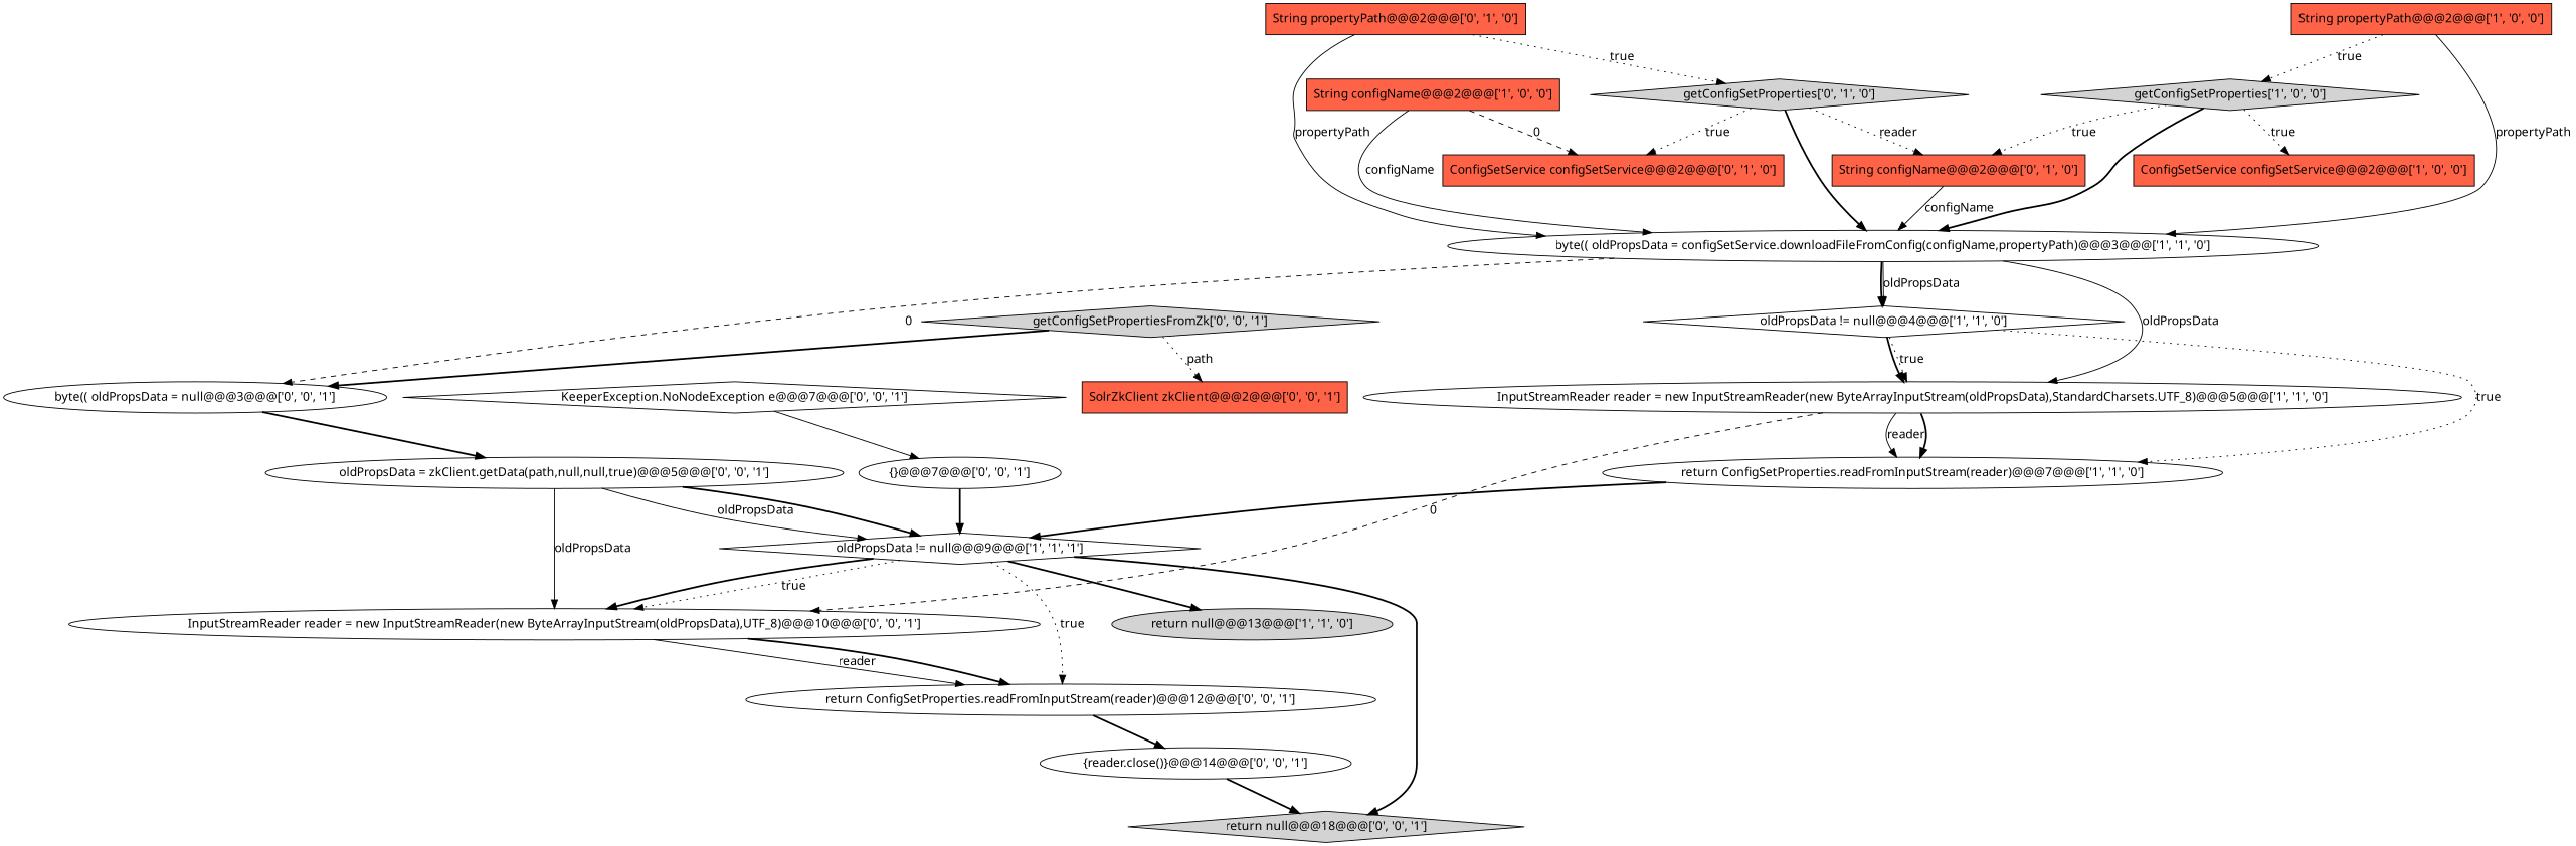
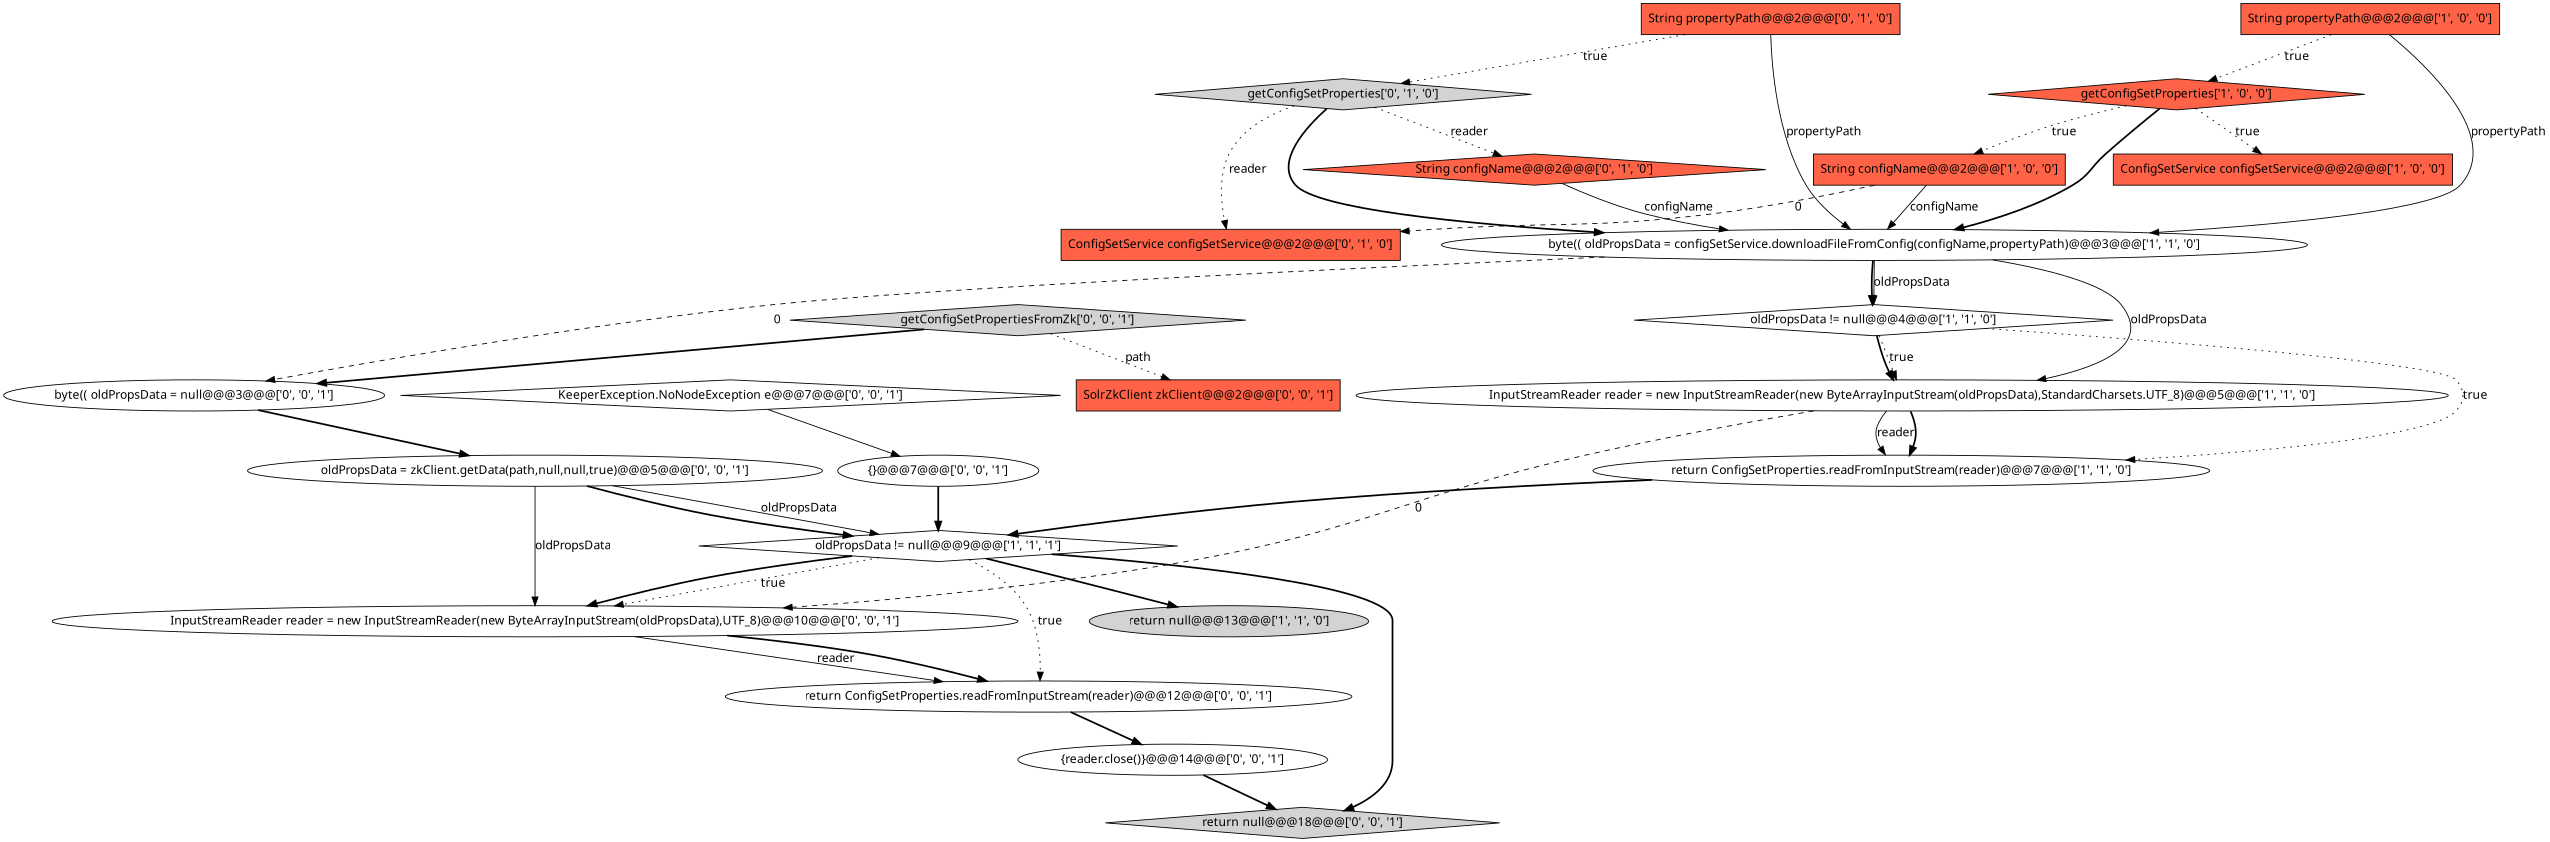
  digraph {
    fontname="Noto Sans"
    node [fillcolor=white fontname="Noto Sans" shape=ellipse style=filled]
    edge [fontname="Noto Sans" style=bold]
    n1 [fillcolor=lightgray label="getConfigSetProperties['0', '1', '0']" shape=diamond]
    n2 [fillcolor=tomato label="ConfigSetService configSetService@@@2@@@['0', '1', '0']" shape=box]
-   n3 [fillcolor=tomato label="String configName@@@2@@@['0', '1', '0']" shape=box]
+   n3 [fillcolor=tomato label="String configName@@@2@@@['0', '1', '0']" shape=diamond]
    n4 [label="byte(( oldPropsData = configSetService.downloadFileFromConfig(configName,propertyPath)@@@3@@@['1', '1', '0']"]
    n5 [label="byte(( oldPropsData = null@@@3@@@['0', '0', '1']"]
    n6 [label="oldPropsData != null@@@4@@@['1', '1', '0']" shape=diamond]
    n7 [label="InputStreamReader reader = new InputStreamReader(new ByteArrayInputStream(oldPropsData),StandardCharsets.UTF_8)@@@5@@@['1', '1', '0']"]
    n8 [fillcolor=tomato label="String propertyPath@@@2@@@['0', '1', '0']" shape=box]
    n9 [label="oldPropsData = zkClient.getData(path,null,null,true)@@@5@@@['0', '0', '1']"]
    n10 [label="InputStreamReader reader = new InputStreamReader(new ByteArrayInputStream(oldPropsData),UTF_8)@@@10@@@['0', '0', '1']"]
    n11 [label="oldPropsData != null@@@9@@@['1', '1', '1']" shape=diamond]
    n12 [label="return ConfigSetProperties.readFromInputStream(reader)@@@12@@@['0', '0', '1']"]
    n13 [fillcolor=lightgray label="return null@@@18@@@['0', '0', '1']" shape=diamond]
    n14 [fillcolor=lightgray label="return null@@@13@@@['1', '1', '0']"]
    n15 [fillcolor=tomato label="ConfigSetService configSetService@@@2@@@['1', '0', '0']" shape=box]
    n16 [label="{reader.close()}@@@14@@@['0', '0', '1']"]
    n17 [fillcolor=tomato label="String configName@@@2@@@['1', '0', '0']" shape=box]
    n18 [fillcolor=lightgray label="getConfigSetPropertiesFromZk['0', '0', '1']" shape=diamond]
    n19 [fillcolor=tomato label="SolrZkClient zkClient@@@2@@@['0', '0', '1']" shape=box]
    n20 [label="KeeperException.NoNodeException e@@@7@@@['0', '0', '1']" shape=diamond]
    n21 [label="{}@@@7@@@['0', '0', '1']"]
    n22 [label="return ConfigSetProperties.readFromInputStream(reader)@@@7@@@['1', '1', '0']"]
-   n23 [fillcolor=lightgray label="getConfigSetProperties['1', '0', '0']" shape=diamond]
+   n23 [fillcolor=tomato label="getConfigSetProperties['1', '0', '0']" shape=diamond]
    n24 [fillcolor=tomato label="String propertyPath@@@2@@@['1', '0', '0']" shape=box]
-   n1 -> n2 [label=true style=dotted]
+   n1 -> n2 [label=reader style=dotted]
    n1 -> n3 [label=reader style=dotted]
    n1 -> n4
    n3 -> n4 [label=configName style=solid]
    n4 -> n5 [label=0 style=dashed]
    n4 -> n6
    n4 -> n6 [label=oldPropsData style=solid]
    n4 -> n7 [label=oldPropsData style=solid]
    n5 -> n9
    n6 -> n7 [label=true style=dotted]
    n6 -> n7
    n6 -> n22 [label=true style=dotted]
    n7 -> n10 [label=0 style=dashed]
    n7 -> n22 [label=reader style=solid]
    n7 -> n22
    n8 -> n1 [label=true style=dotted]
    n8 -> n4 [label=propertyPath style=solid]
    n9 -> n10 [label=oldPropsData style=solid]
    n9 -> n11 [label=oldPropsData style=solid]
    n9 -> n11
    n10 -> n12 [label=reader style=solid]
    n10 -> n12
    n11 -> n10 [label=true style=dotted]
    n11 -> n10
    n11 -> n12 [label=true style=dotted]
    n11 -> n13
    n11 -> n14
    n12 -> n16
    n16 -> n13
    n17 -> n2 [label=0 style=dashed]
    n17 -> n4 [label=configName style=solid]
    n18 -> n5
    n18 -> n19 [label=path style=dotted]
    n20 -> n21 [style=solid]
    n21 -> n11
    n22 -> n11
    n23 -> n4
    n23 -> n15 [label=true style=dotted]
-   n23 -> n3 [label=true style=dotted]
+   n23 -> n17 [label=true style=dotted]
    n24 -> n4 [label=propertyPath style=solid]
    n24 -> n23 [label=true style=dotted]
  }
